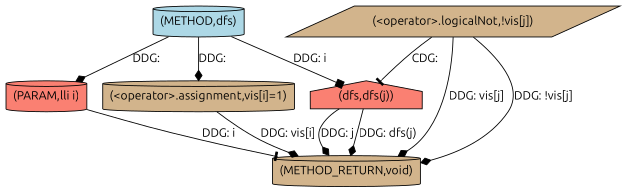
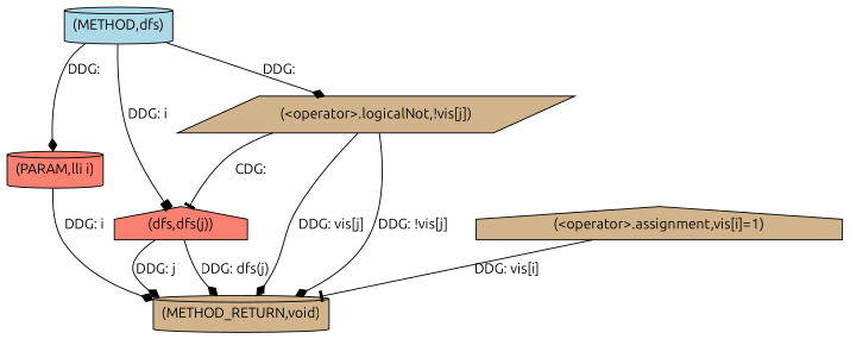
  digraph {
    fontname=Ubuntu
    node [fillcolor=tan fontname=Ubuntu shape=cylinder style=filled]
    edge [arrowhead=diamond fontname=Ubuntu]
    n1 [fillcolor=lightblue label="(METHOD,dfs)"]
    n2 [fillcolor=salmon label="(PARAM,lli i)"]
-   n3 [label="(<operator>.assignment,vis[i]=1)"]
+   n3 [label="(<operator>.assignment,vis[i]=1)" shape=house]
    n4 [fillcolor=salmon label="(dfs,dfs(j))" shape=house]
    n5 [label="(METHOD_RETURN,void)"]
    n6 [label="(<operator>.logicalNot,!vis[j])" shape=parallelogram]
    n1 -> n2 [label="DDG: "]
-   n1 -> n3 [label="DDG: "]
+   n1 -> n6 [label="DDG: "]
    n1 -> n4 [arrowhead=box label="DDG: i"]
-   n2 -> n5 [arrowhead=tee label="DDG: i"]
-   n3 -> n5 [label="DDG: vis[i]"]
+   n2 -> n5 [label="DDG: i"]
+   n3 -> n5 [arrowhead=tee label="DDG: vis[i]"]
    n4 -> n5 [label="DDG: j"]
    n4 -> n5 [label="DDG: dfs(j)"]
    n6 -> n4 [arrowhead=tee label="CDG: "]
    n6 -> n5 [label="DDG: vis[j]"]
    n6 -> n5 [label="DDG: !vis[j]"]
  }
